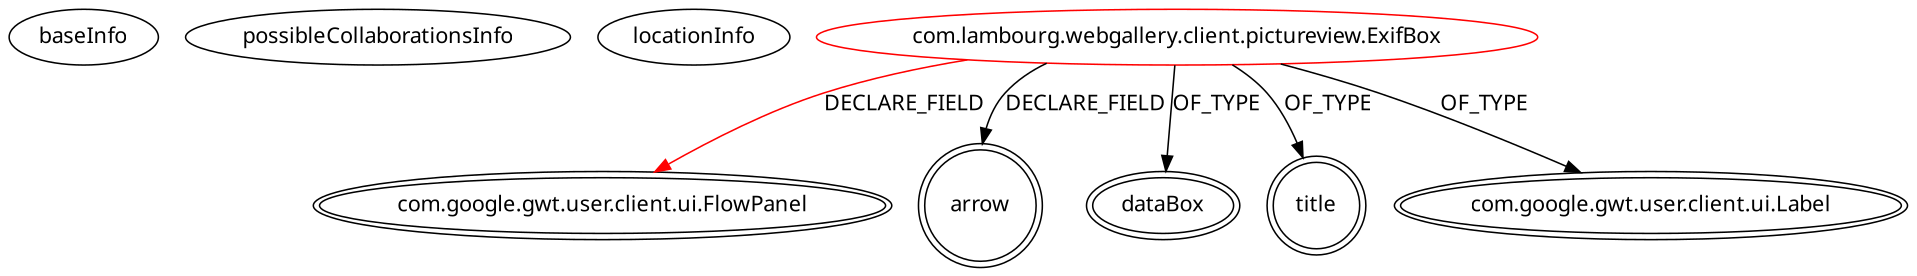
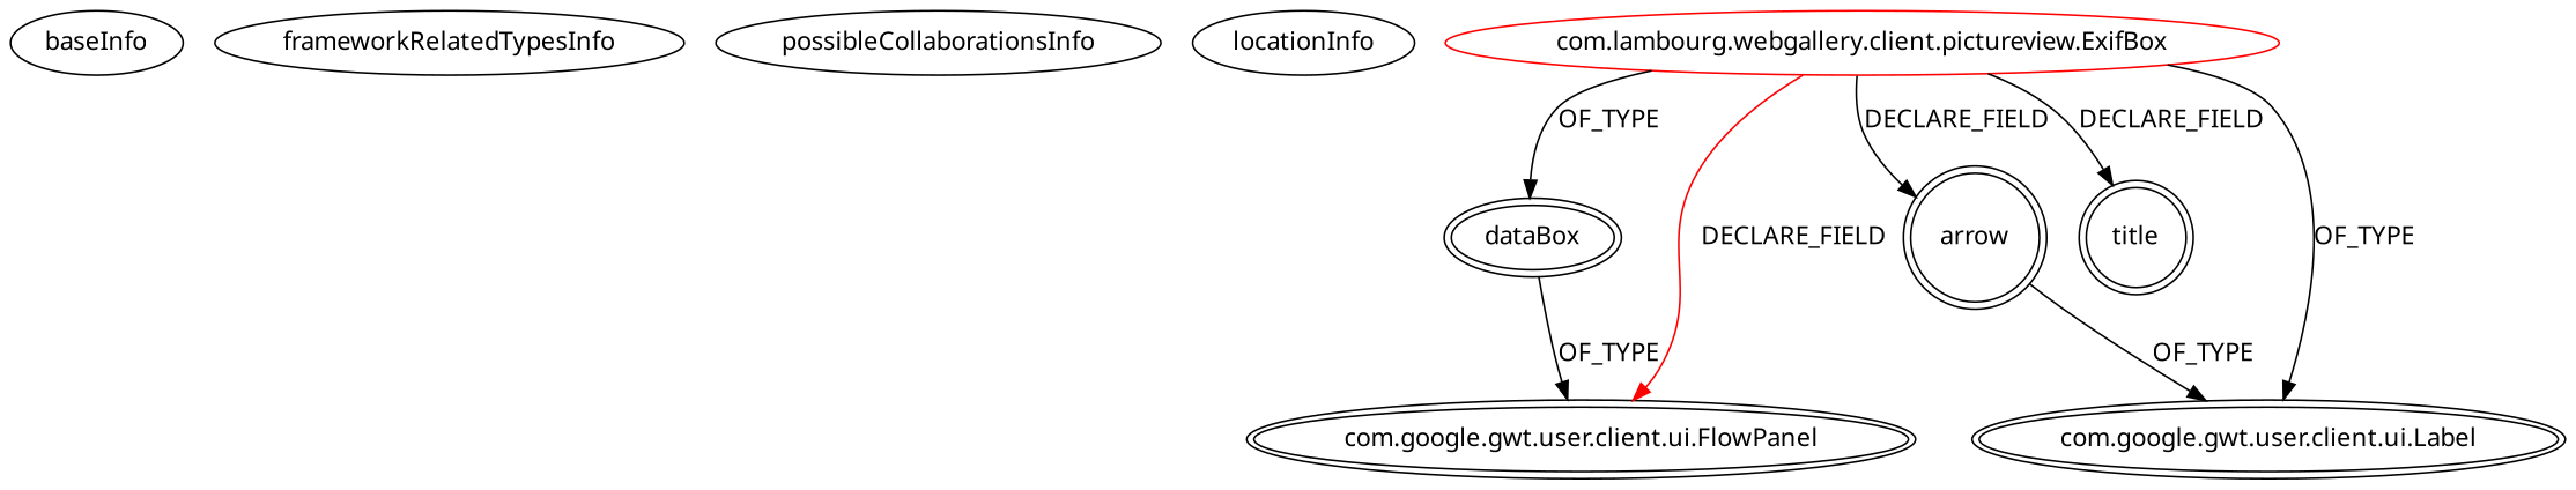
  digraph {
    fontname="Noto Sans"
    node [fontname="Noto Sans" isFrameworkType=true]
    edge [fontname="Noto Sans"]
    baseInfo [category=extension_graph graphId=3570 isAnonymous=false possibleRelation=false isFrameworkType=""]
+   frameworkRelatedTypesInfo [0="com.google.gwt.user.client.ui.FlowPanel" isFrameworkType=""]
    possibleCollaborationsInfo [isFrameworkType=""]
    locationInfo [contextSignature=ExifBox filePath="/lambourg-WebGallery/WebGallery-master/client/src/com/lambourg/webgallery/client/pictureview/ExifBox.java" graphId=3570 projectName="lambourg-WebGallery" isFrameworkType=""]
    n5 [color=red isFrameworkType=false label="com.lambourg.webgallery.client.pictureview.ExifBox" vertexType=ROOT_CLIENT_CLASS_DECLARATION]
    n6 [label="com.google.gwt.user.client.ui.FlowPanel" peripheries=2 vertexType=FRAMEWORK_CLASS_TYPE]
    n7 [label=arrow peripheries=2 shape=circle vertexType=FIELD_DECLARATION]
    n8 [label=dataBox peripheries=2 shape=ellipse vertexType=FIELD_DECLARATION]
    n9 [label=title peripheries=2 shape=circle vertexType=FIELD_DECLARATION]
    n10 [label="com.google.gwt.user.client.ui.Label" peripheries=2 vertexType=FRAMEWORK_CLASS_TYPE]
    n5 -> n6 [color=red label=DECLARE_FIELD]
    n5 -> n7 [label=DECLARE_FIELD]
    n5 -> n8 [label=OF_TYPE]
-   n5 -> n9 [label=OF_TYPE]
+   n5 -> n9 [label=DECLARE_FIELD]
    n5 -> n10 [label=OF_TYPE]
+   n7 -> n10 [label=OF_TYPE]
+   n8 -> n6 [label=OF_TYPE]
  }
